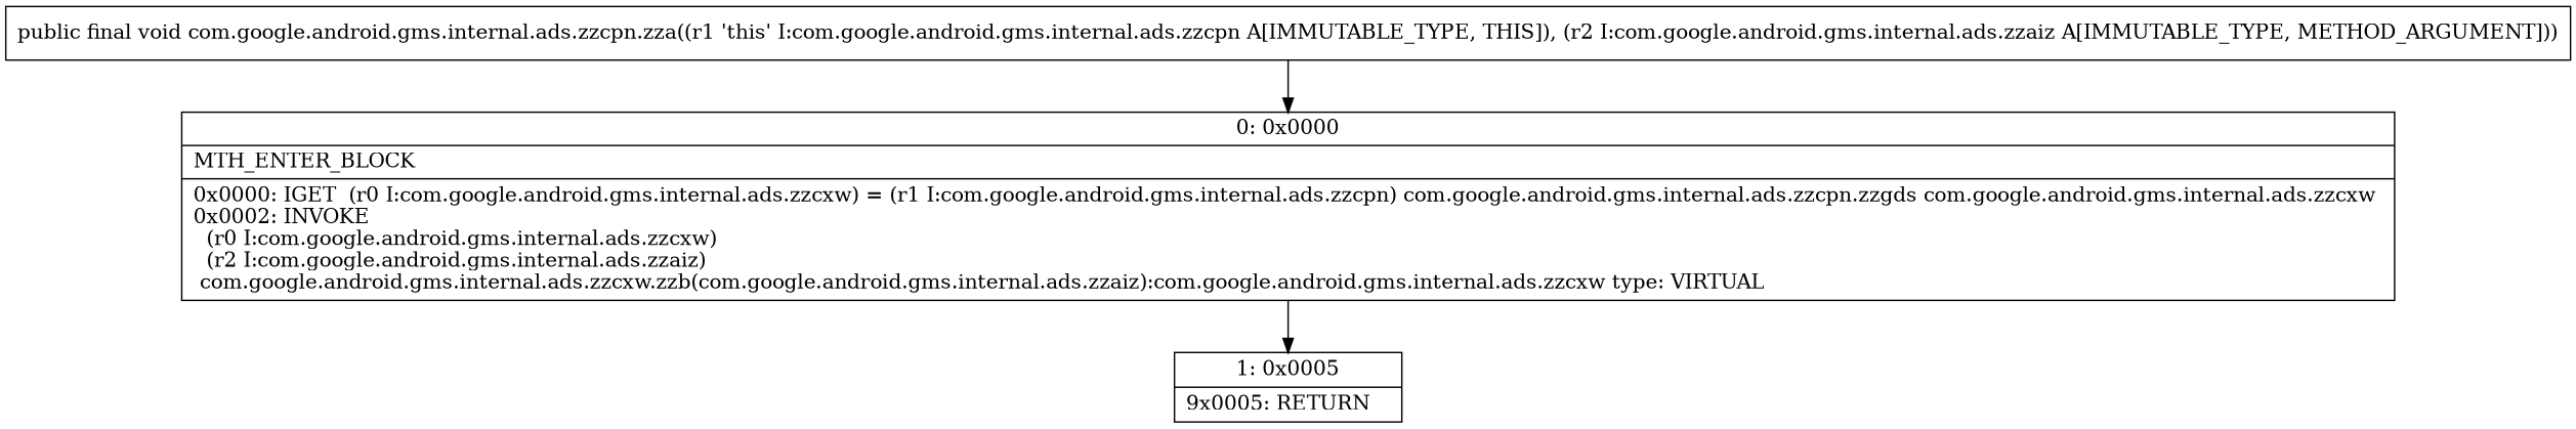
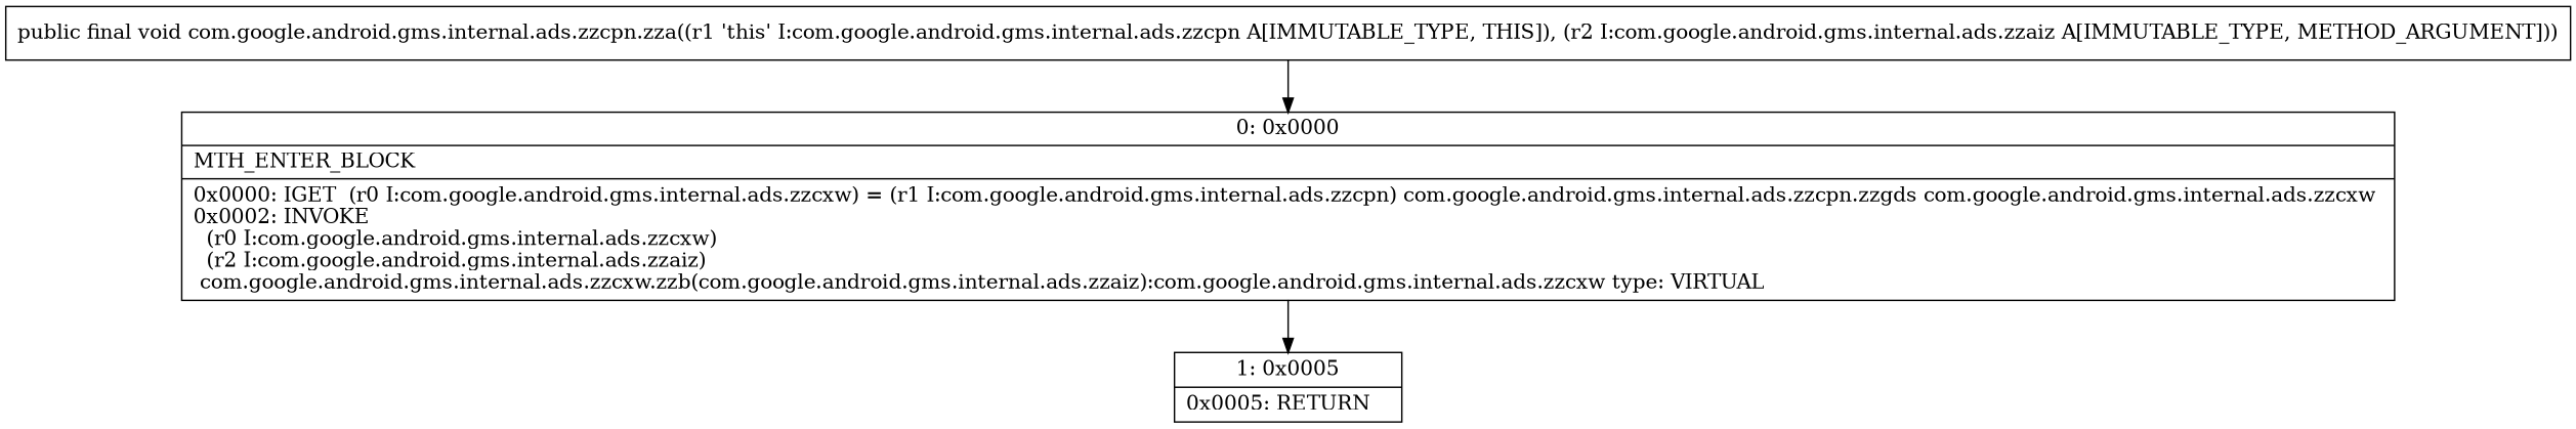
  digraph {
    node [shape=record]
    n1 [label="{0\:\ 0x0000|MTH_ENTER_BLOCK\l|0x0000: IGET  (r0 I:com.google.android.gms.internal.ads.zzcxw) = (r1 I:com.google.android.gms.internal.ads.zzcpn) com.google.android.gms.internal.ads.zzcpn.zzgds com.google.android.gms.internal.ads.zzcxw \l0x0002: INVOKE  \l  (r0 I:com.google.android.gms.internal.ads.zzcxw)\l  (r2 I:com.google.android.gms.internal.ads.zzaiz)\l com.google.android.gms.internal.ads.zzcxw.zzb(com.google.android.gms.internal.ads.zzaiz):com.google.android.gms.internal.ads.zzcxw type: VIRTUAL \l}"]
-   n2 [label="{1\:\ 0x0005|9x0005: RETURN   \l}"]
+   n2 [label="{1\:\ 0x0005|0x0005: RETURN   \l}"]
    n3 [label="{public final void com.google.android.gms.internal.ads.zzcpn.zza((r1 'this' I:com.google.android.gms.internal.ads.zzcpn A[IMMUTABLE_TYPE, THIS]), (r2 I:com.google.android.gms.internal.ads.zzaiz A[IMMUTABLE_TYPE, METHOD_ARGUMENT])) }"]
    n1 -> n2
    n3 -> n1
  }
